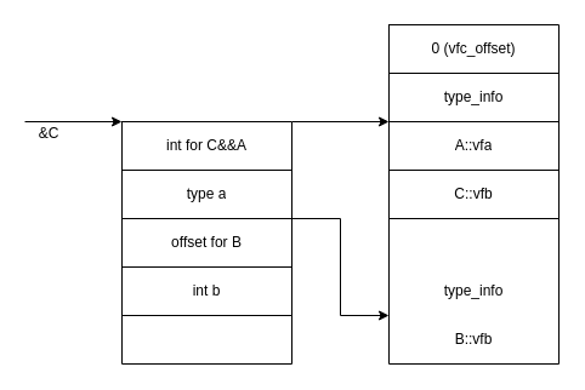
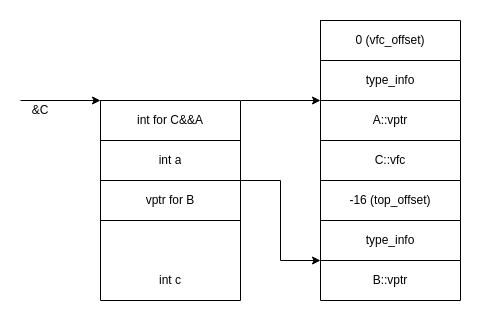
  <mxCell id="0" />
  <mxCell id="1" parent="0" />
  <mxCell id="2" value="" style="endArrow=classic;html=1;entryX=0;entryY=0;entryDx=0;entryDy=0;" parent="1" edge="1"><mxGeometry width="50" height="50" relative="1" as="geometry"><mxPoint x="20" y="100" as="sourcePoint" /><mxPoint x="100" y="100" as="targetPoint" /></mxGeometry></mxCell>
  <mxCell id="3" value="&amp;amp;C" style="text;html=1;strokeColor=none;fillColor=none;align=center;verticalAlign=middle;whiteSpace=wrap;rounded=0;" parent="1" vertex="1"><mxGeometry x="20" y="100" width="40" height="20" as="geometry" /></mxCell>
  <mxCell id="4" value="" style="endArrow=classic;html=1;entryX=0;entryY=0;entryDx=0;entryDy=0;" parent="1" edge="1"><mxGeometry width="50" height="50" relative="1" as="geometry"><mxPoint x="240" y="100" as="sourcePoint" /><mxPoint x="320" y="100" as="targetPoint" /></mxGeometry></mxCell>
  <mxCell id="5" value="" style="shape=table;html=1;whiteSpace=wrap;startSize=0;container=1;collapsible=0;childLayout=tableLayout;" parent="1" vertex="1"><mxGeometry x="100" y="100" width="140" height="200" as="geometry" /></mxCell>
  <mxCell id="6" value="" style="shape=partialRectangle;html=1;whiteSpace=wrap;collapsible=0;dropTarget=0;pointerEvents=0;fillColor=none;top=0;left=0;bottom=0;right=0;points=[[0,0.5],[1,0.5]];portConstraint=eastwest;" parent="5" vertex="1"><mxGeometry width="140" height="40" as="geometry" /></mxCell>
  <mxCell id="7" value="&lt;span&gt;int for C&amp;amp;&amp;amp;A&lt;/span&gt;" style="shape=partialRectangle;html=1;whiteSpace=wrap;connectable=0;overflow=hidden;fillColor=none;top=0;left=0;bottom=0;right=0;" parent="6" vertex="1"><mxGeometry width="140" height="40" as="geometry" /></mxCell>
  <mxCell id="8" value="" style="shape=partialRectangle;html=1;whiteSpace=wrap;collapsible=0;dropTarget=0;pointerEvents=0;fillColor=none;top=0;left=0;bottom=0;right=0;points=[[0,0.5],[1,0.5]];portConstraint=eastwest;" parent="5" vertex="1"><mxGeometry y="40" width="140" height="40" as="geometry" /></mxCell>
- <mxCell id="9" value="&lt;span&gt;type a&lt;/span&gt;" style="shape=partialRectangle;html=1;whiteSpace=wrap;connectable=0;overflow=hidden;fillColor=none;top=0;left=0;bottom=0;right=0;" parent="8" vertex="1"><mxGeometry width="140" height="40" as="geometry" /></mxCell>
+ <mxCell id="9" value="&lt;span&gt;int a&lt;/span&gt;" style="shape=partialRectangle;html=1;whiteSpace=wrap;connectable=0;overflow=hidden;fillColor=none;top=0;left=0;bottom=0;right=0;" parent="8" vertex="1"><mxGeometry width="140" height="40" as="geometry" /></mxCell>
  <mxCell id="10" value="" style="shape=partialRectangle;html=1;whiteSpace=wrap;collapsible=0;dropTarget=0;pointerEvents=0;fillColor=none;top=0;left=0;bottom=0;right=0;points=[[0,0.5],[1,0.5]];portConstraint=eastwest;" parent="5" vertex="1"><mxGeometry y="80" width="140" height="40" as="geometry" /></mxCell>
- <mxCell id="11" value="offset for B" style="shape=partialRectangle;html=1;whiteSpace=wrap;connectable=0;overflow=hidden;fillColor=none;top=0;left=0;bottom=0;right=0;" parent="10" vertex="1"><mxGeometry width="140" height="40" as="geometry" /></mxCell>
+ <mxCell id="11" value="vptr for B" style="shape=partialRectangle;html=1;whiteSpace=wrap;connectable=0;overflow=hidden;fillColor=none;top=0;left=0;bottom=0;right=0;" parent="10" vertex="1"><mxGeometry width="140" height="40" as="geometry" /></mxCell>
  <mxCell id="12" value="" style="shape=partialRectangle;html=1;whiteSpace=wrap;collapsible=0;dropTarget=0;pointerEvents=0;fillColor=none;top=0;left=0;bottom=0;right=0;points=[[0,0.5],[1,0.5]];portConstraint=eastwest;" parent="5" vertex="1"><mxGeometry y="120" width="140" height="40" as="geometry" /></mxCell>
- <mxCell id="13" value="int b" style="shape=partialRectangle;html=1;whiteSpace=wrap;connectable=0;overflow=hidden;fillColor=none;top=0;left=0;bottom=0;right=0;" parent="12" vertex="1"><mxGeometry width="140" height="40" as="geometry" /></mxCell>
  <mxCell id="14" value="" style="shape=partialRectangle;html=1;whiteSpace=wrap;collapsible=0;dropTarget=0;pointerEvents=0;fillColor=none;top=0;left=0;bottom=0;right=0;points=[[0,0.5],[1,0.5]];portConstraint=eastwest;" parent="5" vertex="1"><mxGeometry y="160" width="140" height="40" as="geometry" /></mxCell>
+ <mxCell id="15" value="int c" style="shape=partialRectangle;html=1;whiteSpace=wrap;connectable=0;overflow=hidden;fillColor=none;top=0;left=0;bottom=0;right=0;" parent="14" vertex="1"><mxGeometry width="140" height="40" as="geometry" /></mxCell>
  <mxCell id="16" value="" style="shape=table;html=1;whiteSpace=wrap;startSize=0;container=1;collapsible=0;childLayout=tableLayout;" parent="1" vertex="1"><mxGeometry x="320" y="20" width="140" height="280" as="geometry" /></mxCell>
  <mxCell id="17" value="" style="shape=partialRectangle;html=1;whiteSpace=wrap;collapsible=0;dropTarget=0;pointerEvents=0;fillColor=none;top=0;left=0;bottom=0;right=0;points=[[0,0.5],[1,0.5]];portConstraint=eastwest;" parent="16" vertex="1"><mxGeometry width="140" height="40" as="geometry" /></mxCell>
  <mxCell id="18" value="0 (vfc_offset)" style="shape=partialRectangle;html=1;whiteSpace=wrap;connectable=0;overflow=hidden;fillColor=none;top=0;left=0;bottom=0;right=0;" parent="17" vertex="1"><mxGeometry width="140" height="40" as="geometry" /></mxCell>
  <mxCell id="19" value="" style="shape=partialRectangle;html=1;whiteSpace=wrap;collapsible=0;dropTarget=0;pointerEvents=0;fillColor=none;top=0;left=0;bottom=0;right=0;points=[[0,0.5],[1,0.5]];portConstraint=eastwest;" parent="16" vertex="1"><mxGeometry y="40" width="140" height="40" as="geometry" /></mxCell>
  <mxCell id="20" value="type_info" style="shape=partialRectangle;html=1;whiteSpace=wrap;connectable=0;overflow=hidden;fillColor=none;top=0;left=0;bottom=0;right=0;" parent="19" vertex="1"><mxGeometry width="140" height="40" as="geometry" /></mxCell>
  <mxCell id="21" value="" style="shape=partialRectangle;html=1;whiteSpace=wrap;collapsible=0;dropTarget=0;pointerEvents=0;fillColor=none;top=0;left=0;bottom=0;right=0;points=[[0,0.5],[1,0.5]];portConstraint=eastwest;" parent="16" vertex="1"><mxGeometry y="80" width="140" height="40" as="geometry" /></mxCell>
- <mxCell id="22" value="A::vfa" style="shape=partialRectangle;html=1;whiteSpace=wrap;connectable=0;overflow=hidden;fillColor=none;top=0;left=0;bottom=0;right=0;" parent="21" vertex="1"><mxGeometry width="140" height="40" as="geometry" /></mxCell>
+ <mxCell id="22" value="A::vptr" style="shape=partialRectangle;html=1;whiteSpace=wrap;connectable=0;overflow=hidden;fillColor=none;top=0;left=0;bottom=0;right=0;" parent="21" vertex="1"><mxGeometry width="140" height="40" as="geometry" /></mxCell>
  <mxCell id="23" value="" style="shape=partialRectangle;html=1;whiteSpace=wrap;collapsible=0;dropTarget=0;pointerEvents=0;fillColor=none;top=0;left=0;bottom=0;right=0;points=[[0,0.5],[1,0.5]];portConstraint=eastwest;" parent="16" vertex="1"><mxGeometry y="120" width="140" height="40" as="geometry" /></mxCell>
- <mxCell id="24" value="C::vfb" style="shape=partialRectangle;html=1;whiteSpace=wrap;connectable=0;overflow=hidden;fillColor=none;top=0;left=0;bottom=0;right=0;" parent="23" vertex="1"><mxGeometry width="140" height="40" as="geometry" /></mxCell>
+ <mxCell id="24" value="C::vfc" style="shape=partialRectangle;html=1;whiteSpace=wrap;connectable=0;overflow=hidden;fillColor=none;top=0;left=0;bottom=0;right=0;" parent="23" vertex="1"><mxGeometry width="140" height="40" as="geometry" /></mxCell>
  <mxCell id="25" value="" style="shape=partialRectangle;html=1;whiteSpace=wrap;collapsible=0;dropTarget=0;pointerEvents=0;fillColor=none;top=0;left=0;bottom=0;right=0;points=[[0,0.5],[1,0.5]];portConstraint=eastwest;" parent="16" vertex="1"><mxGeometry y="160" width="140" height="40" as="geometry" /></mxCell>
+ <mxCell id="26" value="-16 (top_offset)" style="shape=partialRectangle;html=1;whiteSpace=wrap;connectable=0;overflow=hidden;fillColor=none;top=0;left=0;bottom=0;right=0;" parent="25" vertex="1"><mxGeometry width="140" height="40" as="geometry" /></mxCell>
  <mxCell id="27" value="" style="shape=partialRectangle;html=1;whiteSpace=wrap;collapsible=0;dropTarget=0;pointerEvents=0;fillColor=none;top=0;left=0;bottom=0;right=0;points=[[0,0.5],[1,0.5]];portConstraint=eastwest;" parent="16" vertex="1"><mxGeometry y="200" width="140" height="40" as="geometry" /></mxCell>
  <mxCell id="28" value="type_info" style="shape=partialRectangle;html=1;whiteSpace=wrap;connectable=0;overflow=hidden;fillColor=none;top=0;left=0;bottom=0;right=0;" parent="27" vertex="1"><mxGeometry width="140" height="40" as="geometry" /></mxCell>
  <mxCell id="29" value="" style="shape=partialRectangle;html=1;whiteSpace=wrap;collapsible=0;dropTarget=0;pointerEvents=0;fillColor=none;top=0;left=0;bottom=0;right=0;points=[[0,0.5],[1,0.5]];portConstraint=eastwest;" parent="16" vertex="1"><mxGeometry y="240" width="140" height="40" as="geometry" /></mxCell>
- <mxCell id="30" value="B::vfb" style="shape=partialRectangle;html=1;whiteSpace=wrap;connectable=0;overflow=hidden;fillColor=none;top=0;left=0;bottom=0;right=0;" parent="29" vertex="1"><mxGeometry width="140" height="40" as="geometry" /></mxCell>
+ <mxCell id="30" value="B::vptr" style="shape=partialRectangle;html=1;whiteSpace=wrap;connectable=0;overflow=hidden;fillColor=none;top=0;left=0;bottom=0;right=0;" parent="29" vertex="1"><mxGeometry width="140" height="40" as="geometry" /></mxCell>
  <mxCell id="31" style="edgeStyle=orthogonalEdgeStyle;rounded=0;orthogonalLoop=1;jettySize=auto;html=1;" parent="1" edge="1"><mxGeometry relative="1" as="geometry"><mxPoint x="320" y="260" as="targetPoint" /><Array as="points"><mxPoint x="240" y="180" /><mxPoint x="280" y="180" /><mxPoint x="280" y="260" /><mxPoint x="320" y="260" /></Array><mxPoint x="240" y="180" as="sourcePoint" /></mxGeometry></mxCell>
